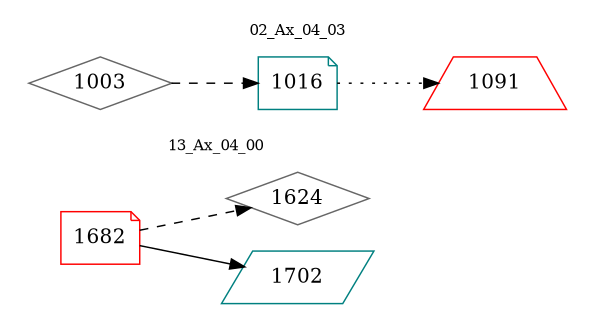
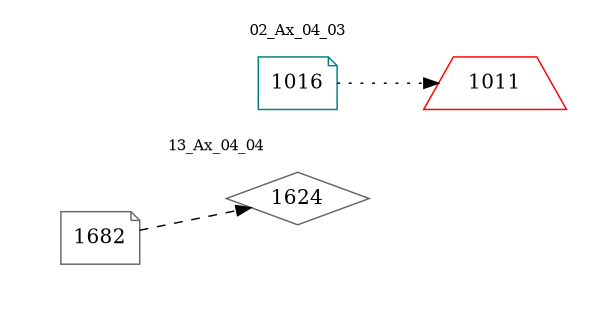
  digraph {
    rankdir=LR
    node [color=red shape=note]
    edge [color=black style=dashed]
-   n1 [label=1682]
-   n2 [color=teal label=1702 shape=parallelogram]
+   n1 [color=gray40 label=1682]
    n3 [color=gray40 label=1624 shape=diamond]
-   n4 [color=gray40 label=1003 shape=diamond]
    n5 [color=teal label=1016]
-   n6 [label=1091 shape=trapezium]
+   n6 [label=1011 shape=trapezium]
    subgraph cluster_1 {
      color=white
      fontsize=10
-     label="13_Ax_04_00"
+     label="13_Ax_04_04"
      n1
-     n2
      n3
    }
    subgraph cluster_2 {
      color=white
      fontsize=10
      label="02_Ax_04_03"
-     n4
      n5
      n6
    }
-   n1 -> n2 [style=solid]
    n1 -> n3
-   n4 -> n5
    n5 -> n6 [style=dotted]
  }
